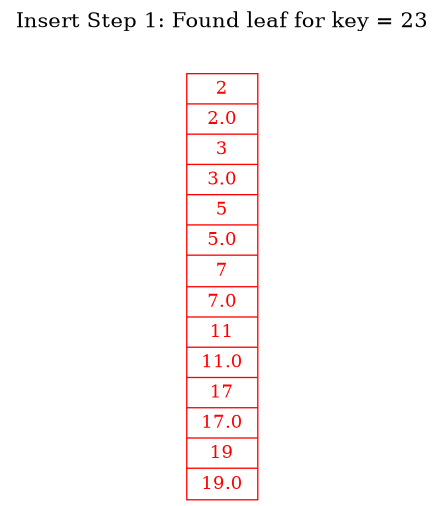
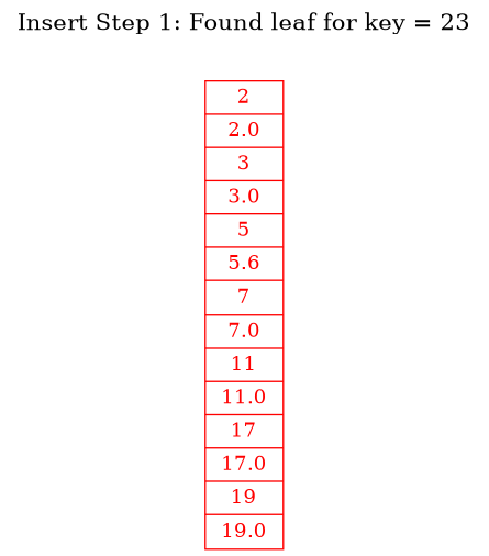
  digraph {
    fontsize=16
    label="Insert Step 1: Found leaf for key = 23"
    labelloc=top
    rankdir=LR
-   n1 [color=red fontcolor=red label="<f0> 2 | 2.0 | <f1> 3 | 3.0 | <f2> 5 | 5.0 | <f3> 7 | 7.0 | <f4> 11 | 11.0 | <f5> 17 | 17.0 | <f6> 19 | 19.0" shape=record]
+   n1 [color=red fontcolor=red label="<f0> 2 | 2.0 | <f1> 3 | 3.0 | <f2> 5 | 5.6 | <f3> 7 | 7.0 | <f4> 11 | 11.0 | <f5> 17 | 17.0 | <f6> 19 | 19.0" shape=record]
  }
